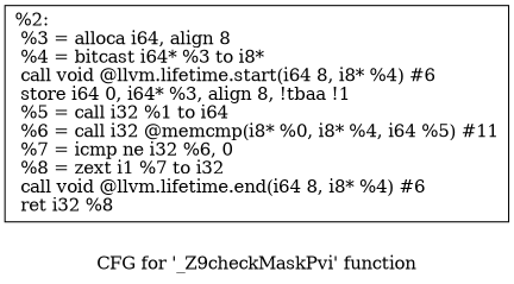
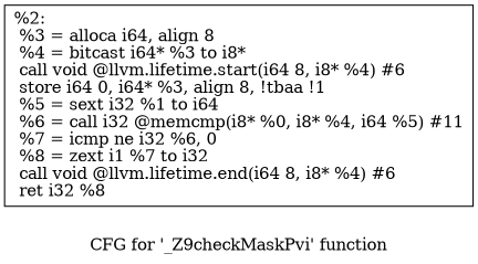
  digraph {
    label="CFG for '_Z9checkMaskPvi' function"
-   n1 [label="{%2:\l  %3 = alloca i64, align 8\l  %4 = bitcast i64* %3 to i8*\l  call void @llvm.lifetime.start(i64 8, i8* %4) #6\l  store i64 0, i64* %3, align 8, !tbaa !1\l  %5 = call i32 %1 to i64\l  %6 = call i32 @memcmp(i8* %0, i8* %4, i64 %5) #11\l  %7 = icmp ne i32 %6, 0\l  %8 = zext i1 %7 to i32\l  call void @llvm.lifetime.end(i64 8, i8* %4) #6\l  ret i32 %8\l}" shape=record]
+   n1 [label="{%2:\l  %3 = alloca i64, align 8\l  %4 = bitcast i64* %3 to i8*\l  call void @llvm.lifetime.start(i64 8, i8* %4) #6\l  store i64 0, i64* %3, align 8, !tbaa !1\l  %5 = sext i32 %1 to i64\l  %6 = call i32 @memcmp(i8* %0, i8* %4, i64 %5) #11\l  %7 = icmp ne i32 %6, 0\l  %8 = zext i1 %7 to i32\l  call void @llvm.lifetime.end(i64 8, i8* %4) #6\l  ret i32 %8\l}" shape=record]
  }
